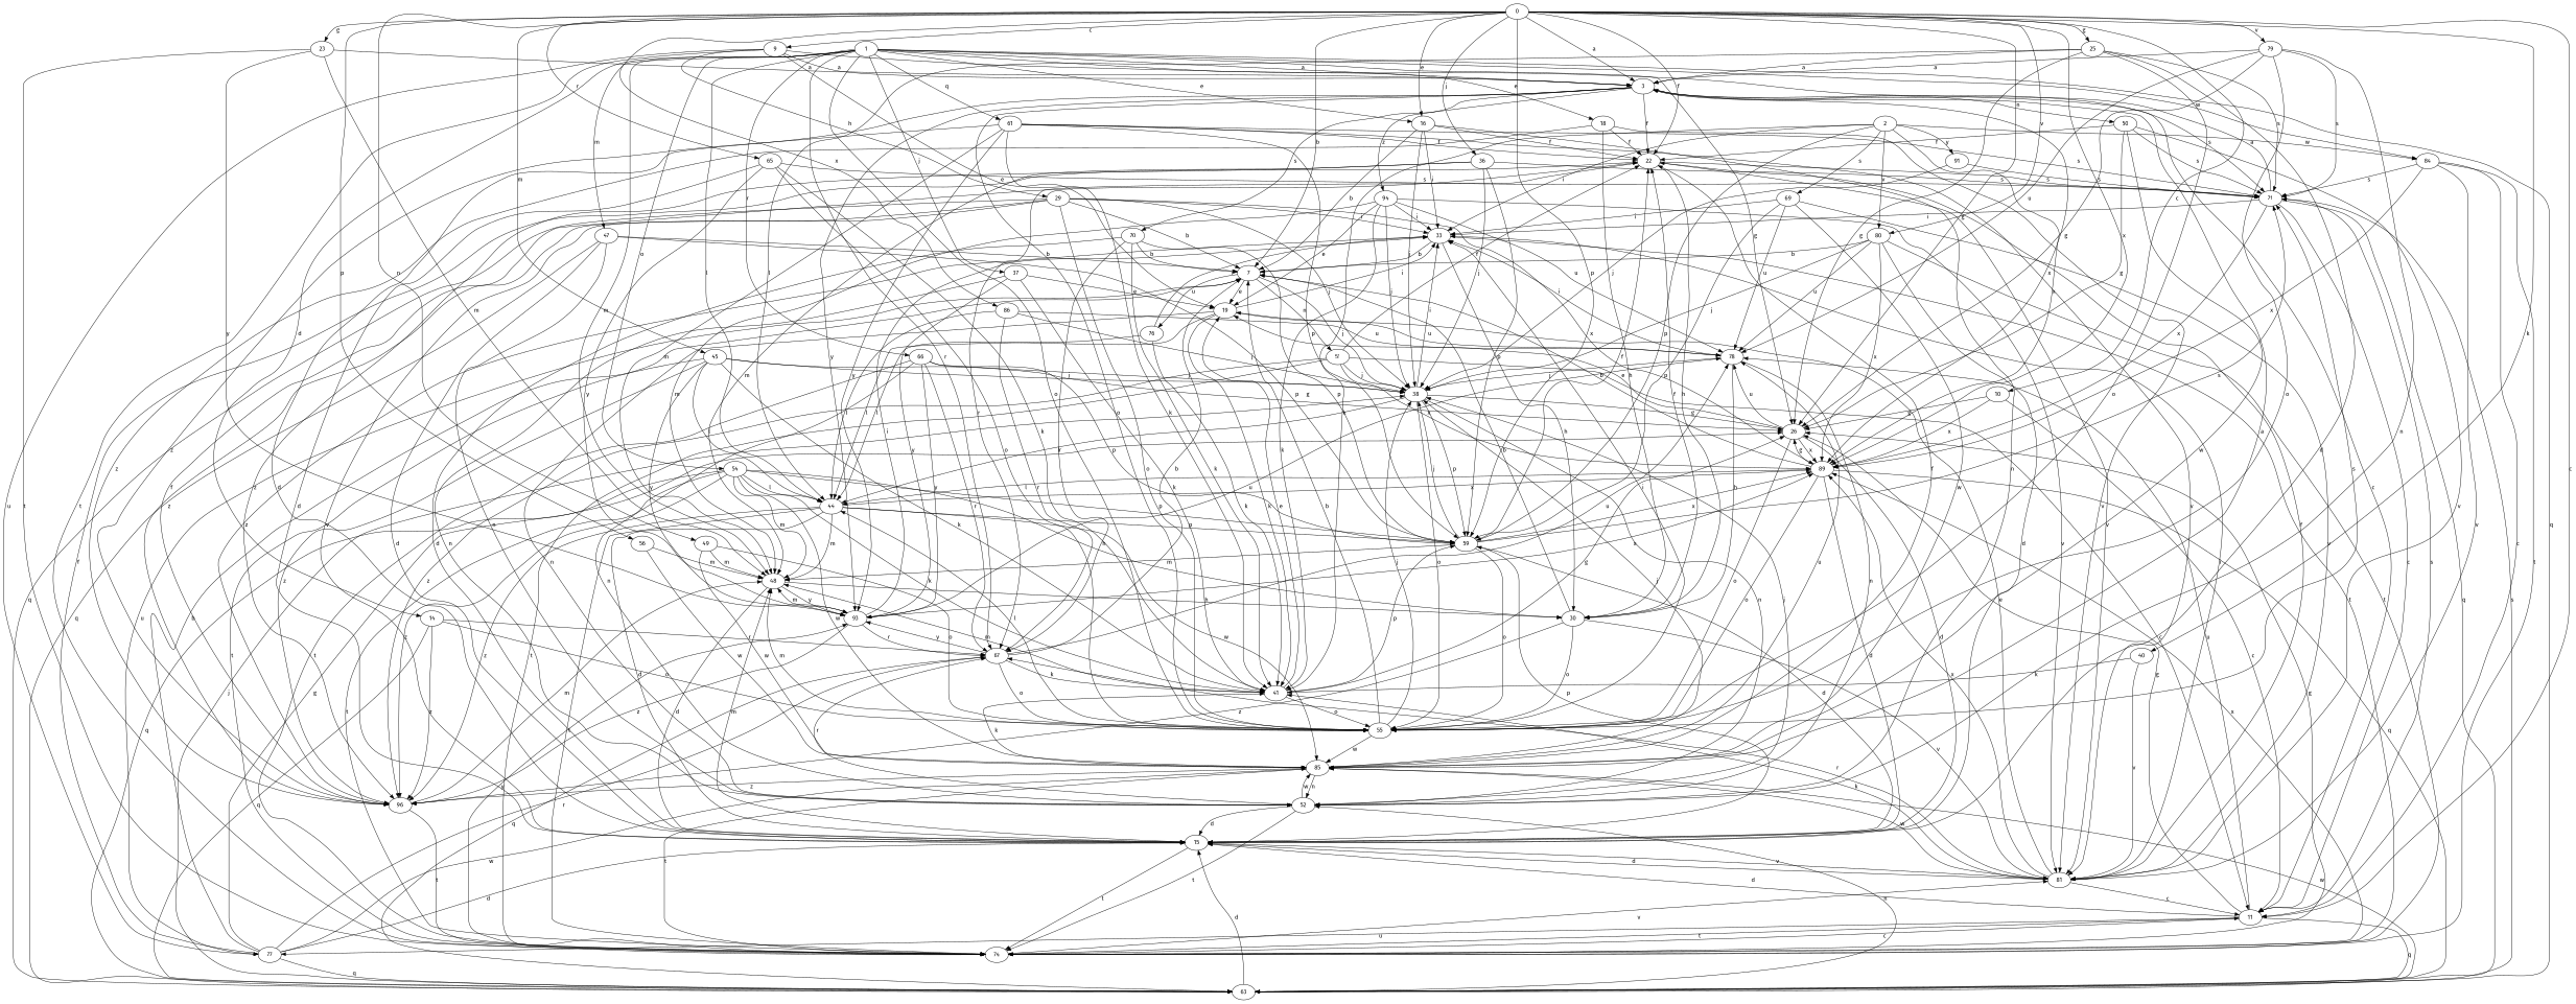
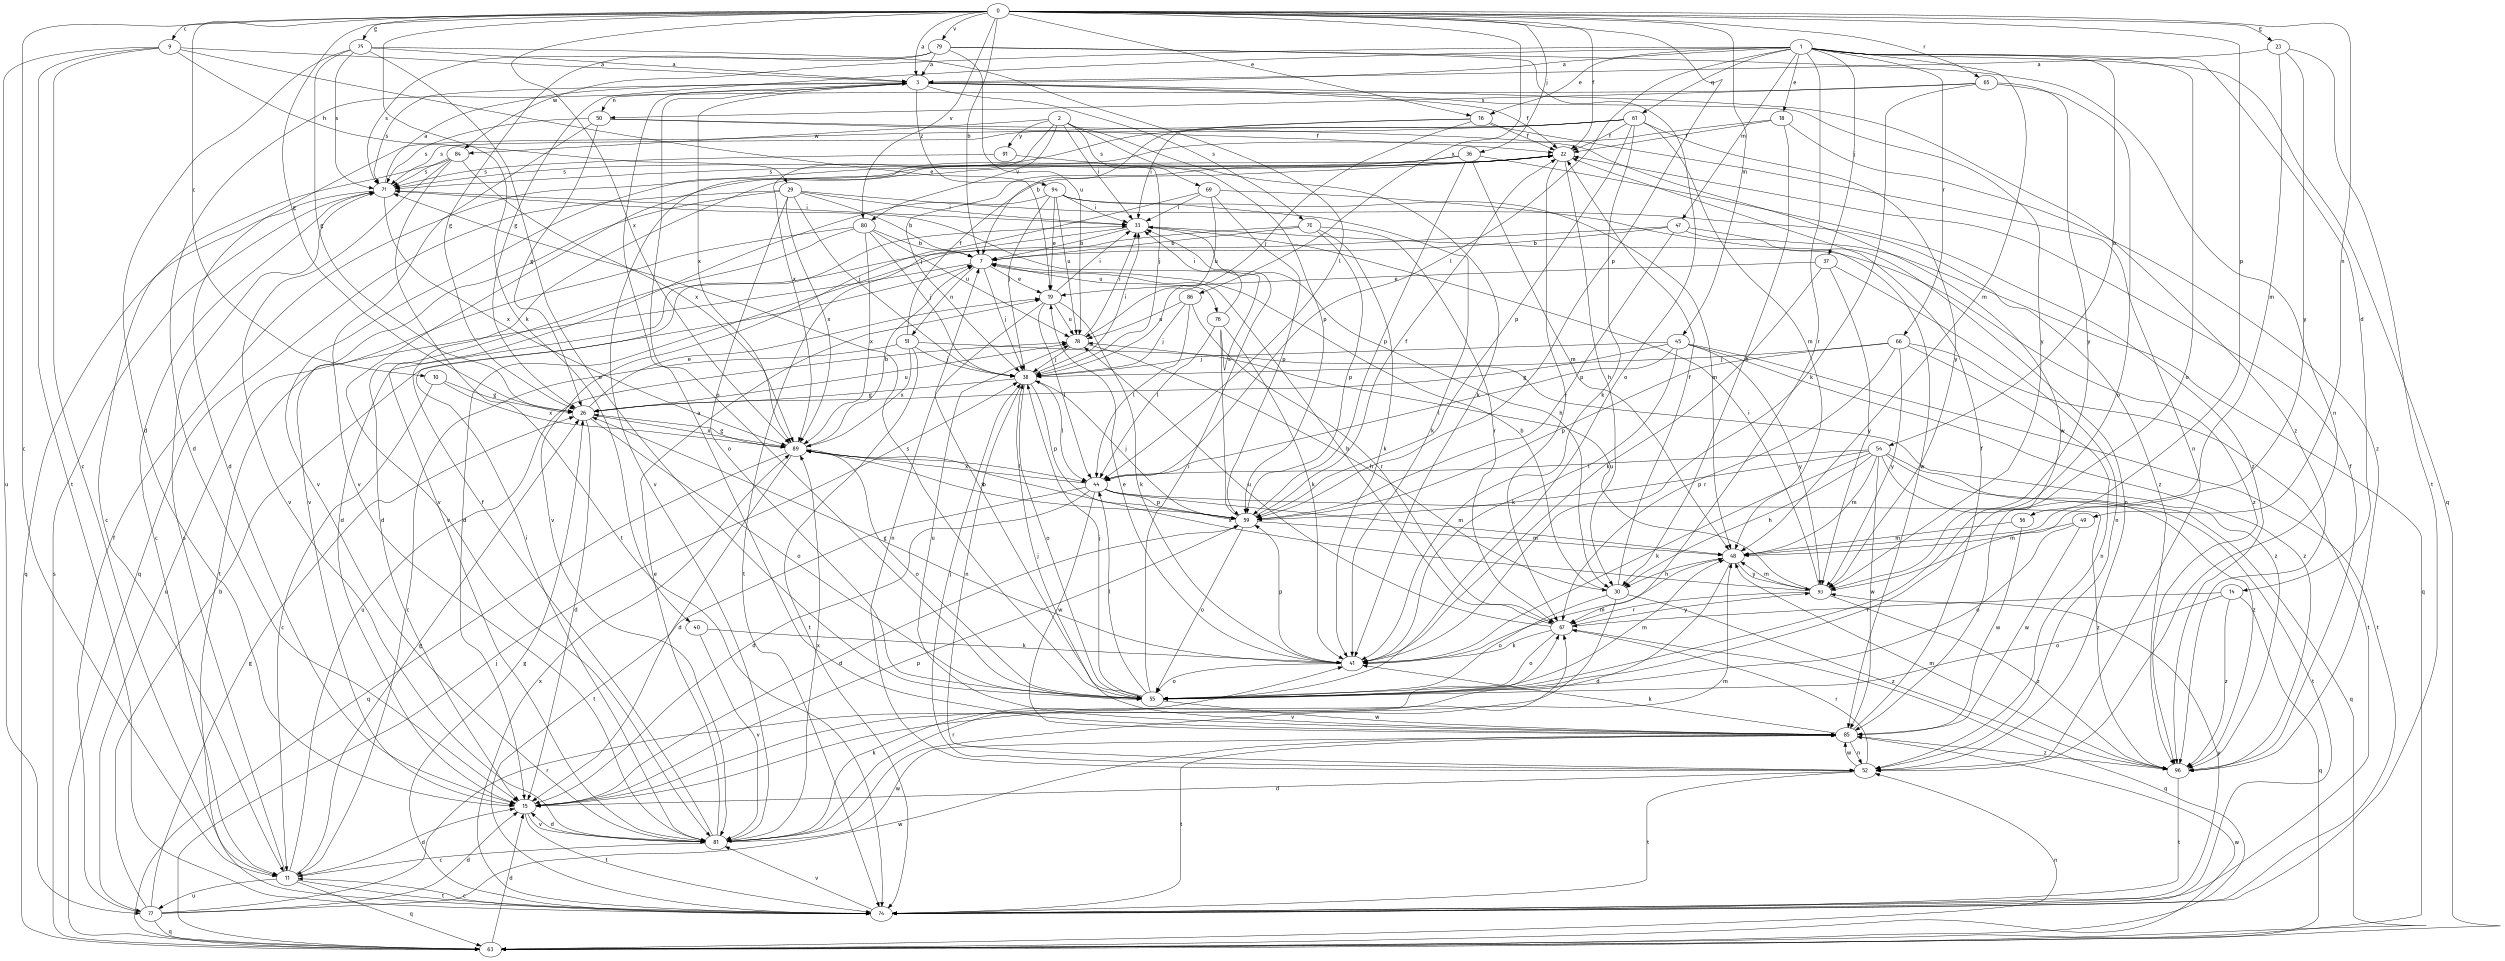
  strict digraph {
    fontname="Fira Sans"
    node [fontname="Fira Sans"]
    edge [fontname="Fira Sans"]
    0
    3
    7
    9
    10
    11
    16
    22
    23
    25
    26
    36
    40
    45
    49
    n16 [label=56]
    59
    65
    79
    80
    86
    89
    55
    50
    70
    71
    93
    94
    96
    19
    38
    51
    76
    77
    29
    74
    63
    15
    78
    33
    52
    67
    81
    30
    48
    44
    41
    85
    1
    14
    18
    37
    47
    54
    61
    66
    84
    2
    69
    91
    0 -> 3 [label=a]
    0 -> 7 [label=b]
    0 -> 9 [label=c]
    0 -> 10 [label=c]
    0 -> 11 [label=c]
    0 -> 16 [label=e]
    0 -> 22 [label=f]
    0 -> 23 [label=g]
    0 -> 25 [label=g]
    0 -> 26 [label=g]
    0 -> 36 [label=j]
    0 -> 40 [label=k]
    0 -> 45 [label=m]
    0 -> 49 [label=n]
    0 -> n16 [label=p]
    0 -> 59 [label=p]
    0 -> 65 [label=r]
    0 -> 79 [label=v]
    0 -> 80 [label=v]
    0 -> 86 [label=x]
    0 -> 89 [label=x]
    3 -> 22 [label=f]
    3 -> 89 [label=x]
    3 -> 55 [label=o]
    3 -> 50 [label=n]
    3 -> 70 [label=s]
    3 -> 71 [label=s]
    3 -> 93 [label=y]
    3 -> 94 [label=z]
    3 -> 96 [label=z]
    7 -> 19 [label=e]
    7 -> 38 [label=j]
    7 -> 51 [label=n]
    7 -> 76 [label=u]
    7 -> 77 [label=u]
    9 -> 3 [label=a]
    9 -> 11 [label=c]
    9 -> 19 [label=e]
    9 -> 77 [label=u]
    9 -> 29 [label=h]
    9 -> 74 [label=t]
    10 -> 11 [label=c]
    10 -> 26 [label=g]
    10 -> 89 [label=x]
    11 -> 26 [label=g]
    11 -> 71 [label=s]
    11 -> 77 [label=u]
    11 -> 74 [label=t]
    11 -> 63 [label=q]
    11 -> 15 [label=d]
    11 -> 78 [label=u]
    16 -> 7 [label=b]
    16 -> 22 [label=f]
    16 -> 38 [label=j]
    16 -> 33 [label=i]
    16 -> 52 [label=n]
    22 -> 71 [label=s]
    22 -> 67 [label=r]
    22 -> 81 [label=v]
    22 -> 30 [label=h]
    23 -> 3 [label=a]
    23 -> 93 [label=y]
    23 -> 74 [label=t]
    23 -> 48 [label=m]
    25 -> 3 [label=a]
    25 -> 26 [label=g]
    25 -> 55 [label=o]
    25 -> 71 [label=s]
    25 -> 15 [label=d]
    25 -> 44 [label=l]
    26 -> 89 [label=x]
    26 -> 55 [label=o]
    26 -> 19 [label=e]
    26 -> 15 [label=d]
    26 -> 78 [label=u]
    36 -> 59 [label=p]
    36 -> 71 [label=s]
    36 -> 96 [label=z]
    36 -> 38 [label=j]
    36 -> 48 [label=m]
    40 -> 81 [label=v]
    40 -> 41 [label=k]
    45 -> 26 [label=g]
    45 -> 93 [label=y]
    45 -> 96 [label=z]
    45 -> 38 [label=j]
    45 -> 74 [label=t]
    45 -> 44 [label=l]
    45 -> 41 [label=k]
    49 -> 55 [label=o]
    49 -> 48 [label=m]
    49 -> 85 [label=w]
    n16 -> 48 [label=m]
    n16 -> 85 [label=w]
    59 -> 22 [label=f]
    59 -> 89 [label=x]
    59 -> 55 [label=o]
    59 -> 71 [label=s]
    59 -> 38 [label=j]
    59 -> 15 [label=d]
    59 -> 48 [label=m]
    65 -> 55 [label=o]
-   65 -> 71 [label=s]
+   65 -> 50 [label=s]
    65 -> 93 [label=y]
    65 -> 15 [label=d]
    65 -> 41 [label=k]
    79 -> 3 [label=a]
    79 -> 26 [label=g]
    79 -> 55 [label=o]
    79 -> 71 [label=s]
    79 -> 78 [label=u]
    79 -> 52 [label=n]
    80 -> 7 [label=b]
    80 -> 89 [label=x]
    80 -> 38 [label=j]
    80 -> 74 [label=t]
    80 -> 15 [label=d]
    80 -> 78 [label=u]
    86 -> 38 [label=j]
    86 -> 78 [label=u]
    86 -> 67 [label=r]
    86 -> 44 [label=l]
    89 -> 7 [label=b]
    89 -> 26 [label=g]
    89 -> 55 [label=o]
    89 -> 63 [label=q]
    89 -> 15 [label=d]
    89 -> 44 [label=l]
    55 -> 7 [label=b]
    55 -> 71 [label=s]
    55 -> 38 [label=j]
    55 -> 33 [label=i]
    55 -> 48 [label=m]
    55 -> 44 [label=l]
    55 -> 85 [label=w]
    50 -> 22 [label=f]
    50 -> 26 [label=g]
    50 -> 71 [label=s]
    50 -> 81 [label=v]
    50 -> 85 [label=w]
    70 -> 7 [label=b]
    70 -> 59 [label=p]
    70 -> 15 [label=d]
    70 -> 67 [label=r]
    70 -> 41 [label=k]
    71 -> 3 [label=a]
    71 -> 11 [label=c]
    71 -> 89 [label=x]
    71 -> 63 [label=q]
    71 -> 33 [label=i]
    93 -> 89 [label=x]
    93 -> 96 [label=z]
    93 -> 78 [label=u]
    93 -> 33 [label=i]
    93 -> 67 [label=r]
    93 -> 48 [label=m]
    94 -> 19 [label=e]
    94 -> 38 [label=j]
    94 -> 78 [label=u]
    94 -> 33 [label=i]
    94 -> 81 [label=v]
    94 -> 48 [label=m]
    94 -> 41 [label=k]
    96 -> 22 [label=f]
    96 -> 74 [label=t]
    96 -> 48 [label=m]
    19 -> 78 [label=u]
    19 -> 33 [label=i]
    19 -> 52 [label=n]
    19 -> 44 [label=l]
    19 -> 41 [label=k]
    38 -> 26 [label=g]
    38 -> 59 [label=p]
    38 -> 55 [label=o]
    38 -> 33 [label=i]
    38 -> 52 [label=n]
    38 -> 44 [label=l]
    51 -> 11 [label=c]
    51 -> 22 [label=f]
    51 -> 89 [label=x]
    51 -> 96 [label=z]
    51 -> 38 [label=j]
    51 -> 74 [label=t]
    76 -> 33 [label=i]
    76 -> 44 [label=l]
    76 -> 41 [label=k]
    77 -> 7 [label=b]
    77 -> 22 [label=f]
    77 -> 26 [label=g]
    77 -> 63 [label=q]
    77 -> 15 [label=d]
    77 -> 67 [label=r]
    77 -> 85 [label=w]
    29 -> 7 [label=b]
    29 -> 89 [label=x]
    29 -> 55 [label=o]
    29 -> 96 [label=z]
    29 -> 38 [label=j]
    29 -> 63 [label=q]
    29 -> 15 [label=v]
    29 -> 33 [label=i]
    74 -> 11 [label=c]
    74 -> 26 [label=g]
    74 -> 89 [label=x]
    74 -> 93 [label=y]
    74 -> 81 [label=v]
    63 -> 71 [label=s]
    63 -> 38 [label=j]
    63 -> 15 [label=d]
    63 -> 52 [label=n]
    63 -> 85 [label=w]
    15 -> 59 [label=p]
    15 -> 74 [label=t]
    15 -> 81 [label=v]
    15 -> 48 [label=m]
    78 -> 38 [label=j]
    78 -> 33 [label=i]
-   78 -> 52 [label=n]
    78 -> 30 [label=h]
    33 -> 7 [label=b]
    33 -> 96 [label=z]
    33 -> 74 [label=t]
    33 -> 30 [label=h]
    52 -> 38 [label=j]
    52 -> 74 [label=t]
    52 -> 15 [label=d]
    52 -> 67 [label=r]
    52 -> 85 [label=w]
    67 -> 7 [label=b]
    67 -> 55 [label=o]
    67 -> 93 [label=y]
    67 -> 63 [label=q]
    67 -> 78 [label=u]
    67 -> 41 [label=k]
    81 -> 11 [label=c]
    81 -> 22 [label=f]
    81 -> 89 [label=x]
    81 -> 19 [label=e]
    81 -> 15 [label=d]
    81 -> 33 [label=i]
    81 -> 67 [label=r]
    81 -> 41 [label=k]
    81 -> 85 [label=w]
    30 -> 7 [label=b]
    30 -> 22 [label=f]
    30 -> 55 [label=o]
    30 -> 96 [label=z]
    30 -> 81 [label=v]
    48 -> 93 [label=y]
    48 -> 15 [label=d]
    48 -> 30 [label=h]
    44 -> 59 [label=p]
    44 -> 89 [label=x]
    44 -> 96 [label=z]
    44 -> 74 [label=t]
    44 -> 15 [label=d]
    44 -> 48 [label=m]
    44 -> 85 [label=w]
    41 -> 26 [label=g]
    41 -> 59 [label=p]
    41 -> 55 [label=o]
    41 -> 19 [label=e]
    41 -> 48 [label=m]
    85 -> 3 [label=a]
    85 -> 22 [label=f]
    85 -> 96 [label=z]
    85 -> 38 [label=j]
    85 -> 74 [label=t]
    85 -> 78 [label=u]
    85 -> 52 [label=n]
    85 -> 41 [label=k]
    1 -> 3 [label=a]
    1 -> 16 [label=e]
    1 -> 26 [label=g]
    1 -> 55 [label=o]
    1 -> 63 [label=q]
    1 -> 67 [label=r]
    1 -> 48 [label=m]
    1 -> 44 [label=l]
    1 -> 14 [label=d]
    1 -> 18 [label=e]
    1 -> 37 [label=j]
    1 -> 47 [label=m]
    1 -> 54 [label=o]
    1 -> 61 [label=q]
    1 -> 66 [label=r]
    1 -> 84 [label=w]
    14 -> 55 [label=o]
    14 -> 96 [label=z]
    14 -> 63 [label=q]
    14 -> 67 [label=r]
    18 -> 22 [label=f]
    18 -> 96 [label=z]
    18 -> 81 [label=v]
    18 -> 30 [label=h]
    37 -> 93 [label=y]
    37 -> 19 [label=e]
    37 -> 52 [label=n]
    37 -> 41 [label=k]
    47 -> 7 [label=b]
    47 -> 59 [label=p]
    47 -> 63 [label=q]
    47 -> 15 [label=d]
    47 -> 52 [label=n]
    54 -> 59 [label=p]
    54 -> 96 [label=z]
    54 -> 74 [label=t]
    54 -> 63 [label=q]
    54 -> 30 [label=h]
    54 -> 48 [label=m]
    54 -> 44 [label=l]
    54 -> 41 [label=k]
    54 -> 85 [label=w]
    61 -> 22 [label=f]
    61 -> 59 [label=p]
    61 -> 71 [label=s]
    61 -> 93 [label=y]
    61 -> 15 [label=d]
    61 -> 81 [label=v]
    61 -> 48 [label=m]
    61 -> 41 [label=k]
    66 -> 59 [label=p]
    66 -> 93 [label=y]
    66 -> 38 [label=j]
    66 -> 74 [label=t]
    66 -> 52 [label=n]
    66 -> 67 [label=r]
    84 -> 11 [label=c]
    84 -> 89 [label=x]
    84 -> 71 [label=s]
    84 -> 74 [label=t]
    84 -> 81 [label=v]
    2 -> 59 [label=p]
    2 -> 80 [label=v]
    2 -> 89 [label=x]
    2 -> 33 [label=i]
    2 -> 41 [label=k]
    2 -> 84 [label=w]
    2 -> 69 [label=s]
    2 -> 91 [label=y]
    69 -> 59 [label=p]
    69 -> 78 [label=u]
    69 -> 33 [label=i]
    69 -> 81 [label=v]
    69 -> 85 [label=w]
    91 -> 71 [label=s]
    91 -> 38 [label=j]
  }
